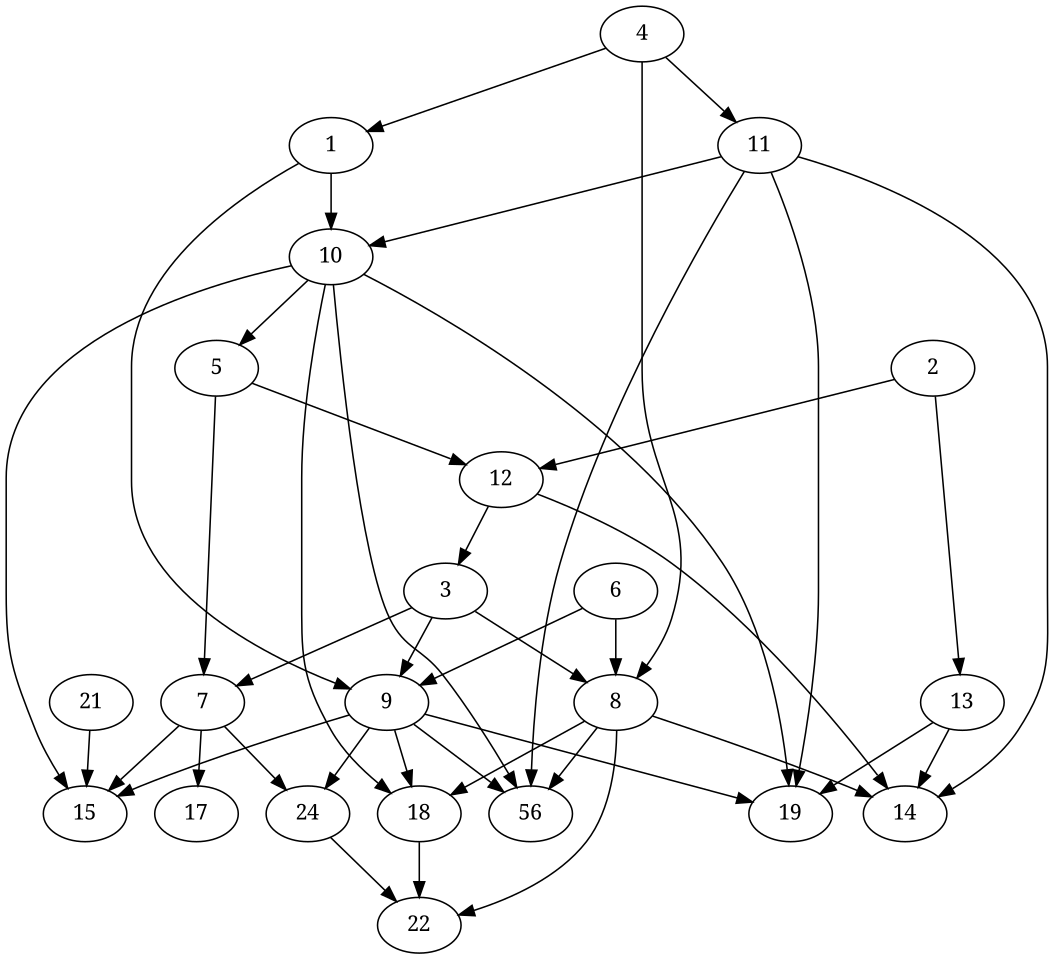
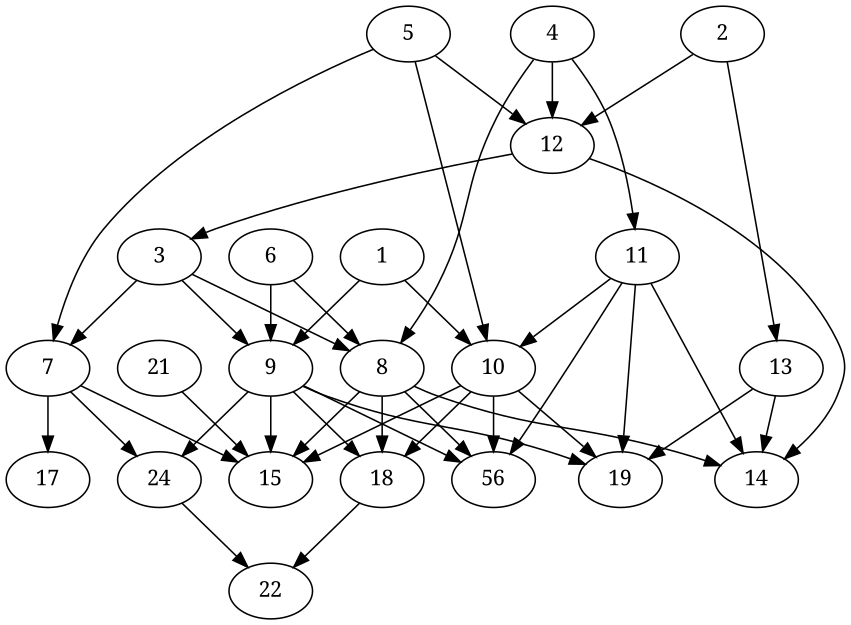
  digraph {
    fontname="Noto Serif"
    node [alpha=0.15 fontname="Noto Serif"]
    edge [fontname="Noto Serif"]
    1 [expect_size=131575960999972306944]
    9 [alpha=0.17 expect_size=42121188683397]
    10 [alpha=0.19 expect_size=3835647803850227712]
    15 [alpha=0.16 expect_size=157740388668936290304]
    n5 [alpha=0.08 expect_size=362480056004622400 label=24]
    n6 [alpha=0.09 expect_size=35664401793024000000 label=56]
    18 [alpha=0.05 expect_size=36185315198261816]
    19 [alpha=0.01 expect_size=405182907501543]
    22 [alpha=0.08 expect_size=6827500272512720]
    2 [alpha=0.04 expect_size=191746335861374976000]
    12 [alpha=0.08 expect_size=159526651299998203904]
    13 [alpha=0.06 expect_size=5145490758608924]
    8 [expect_size=171805941744795648]
    14 [alpha=0.11 expect_size=7622537086589188]
    3 [expect_size=441742518546441600]
    7 [alpha=0.06 expect_size=150103911944825312]
    17 [alpha=0.10 expect_size=24772973633066632]
    4 [alpha=0.17 expect_size=6358620919025305]
    11 [alpha=0.04 expect_size=280586329924829184000]
    5 [alpha=0.05 expect_size=274382037968363264]
    6 [alpha=0.20 expect_size=483775389188940032]
    21 [alpha=0.05 expect_size=698171953792280]
    1 -> 9
    1 -> 10
    9 -> 15
    9 -> n5
    9 -> n6
    9 -> 18
    9 -> 19
    10 -> 15
    10 -> n6
    10 -> 18
    10 -> 19
    n5 -> 22
    18 -> 22
    2 -> 12
    2 -> 13
    12 -> 14
    12 -> 3
    13 -> 19
    13 -> 14
-   8 -> 22
+   8 -> 15
    8 -> n6
    8 -> 18
    8 -> 14
    3 -> 9
    3 -> 8
    3 -> 7
    7 -> 15
    7 -> n5
    7 -> 17
-   4 -> 1
+   4 -> 12
    4 -> 8
    4 -> 11
    11 -> 10
    11 -> n6
    11 -> 19
    11 -> 14
-   10 -> 5
+   5 -> 10
    5 -> 12
    5 -> 7
    6 -> 9
    6 -> 8
    21 -> 15
  }
